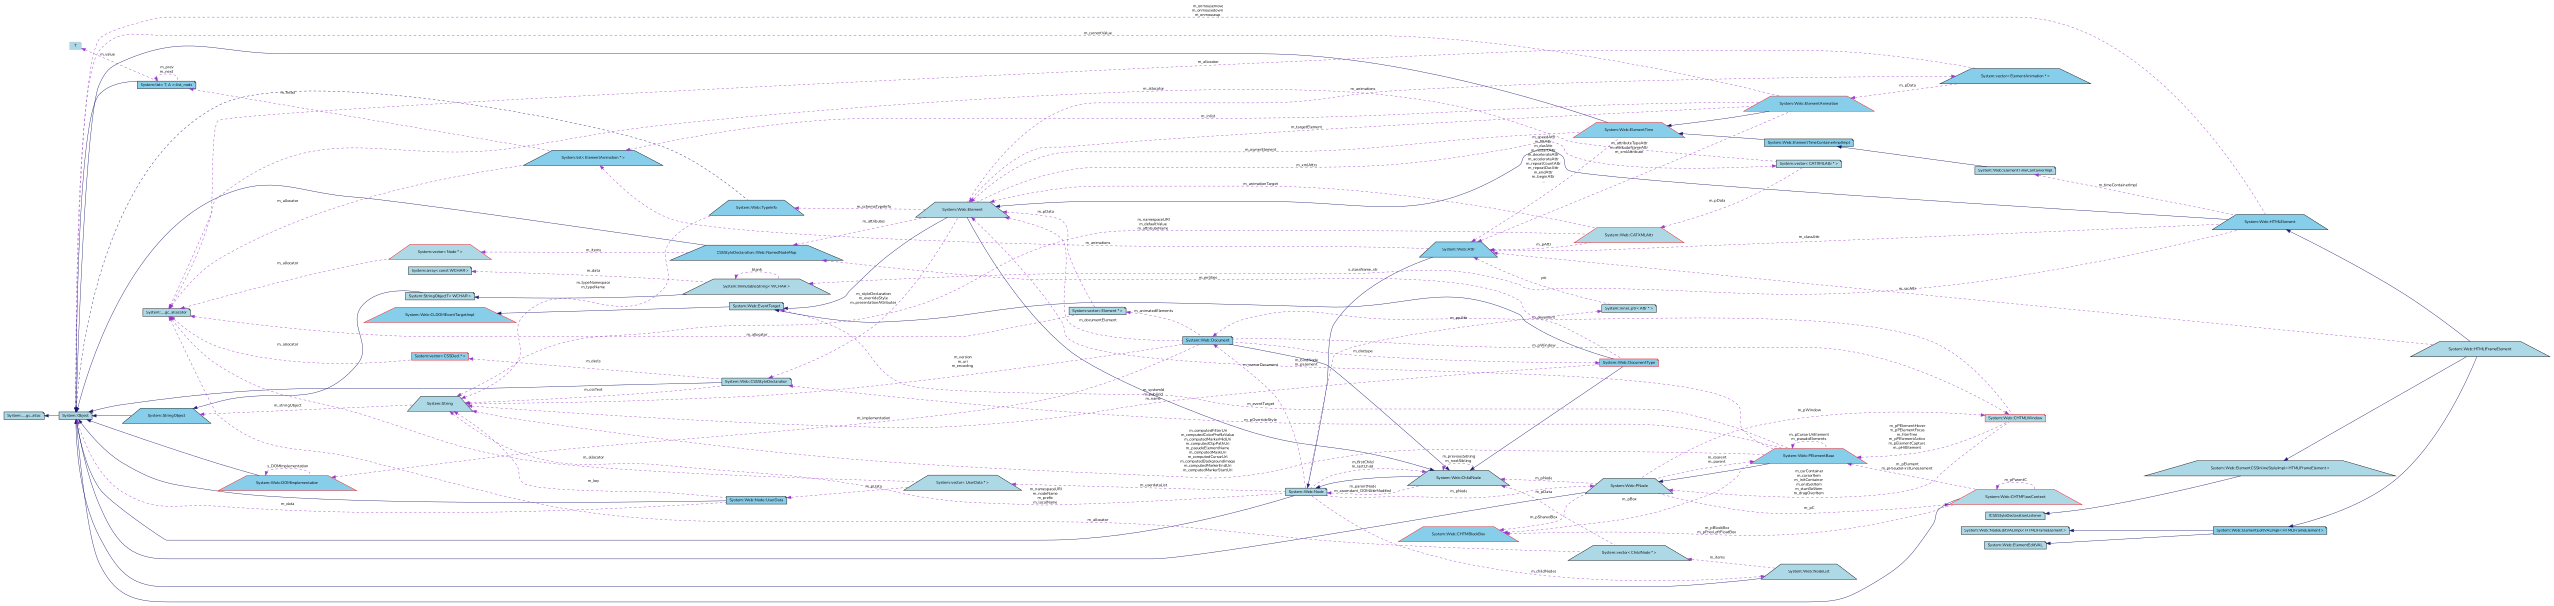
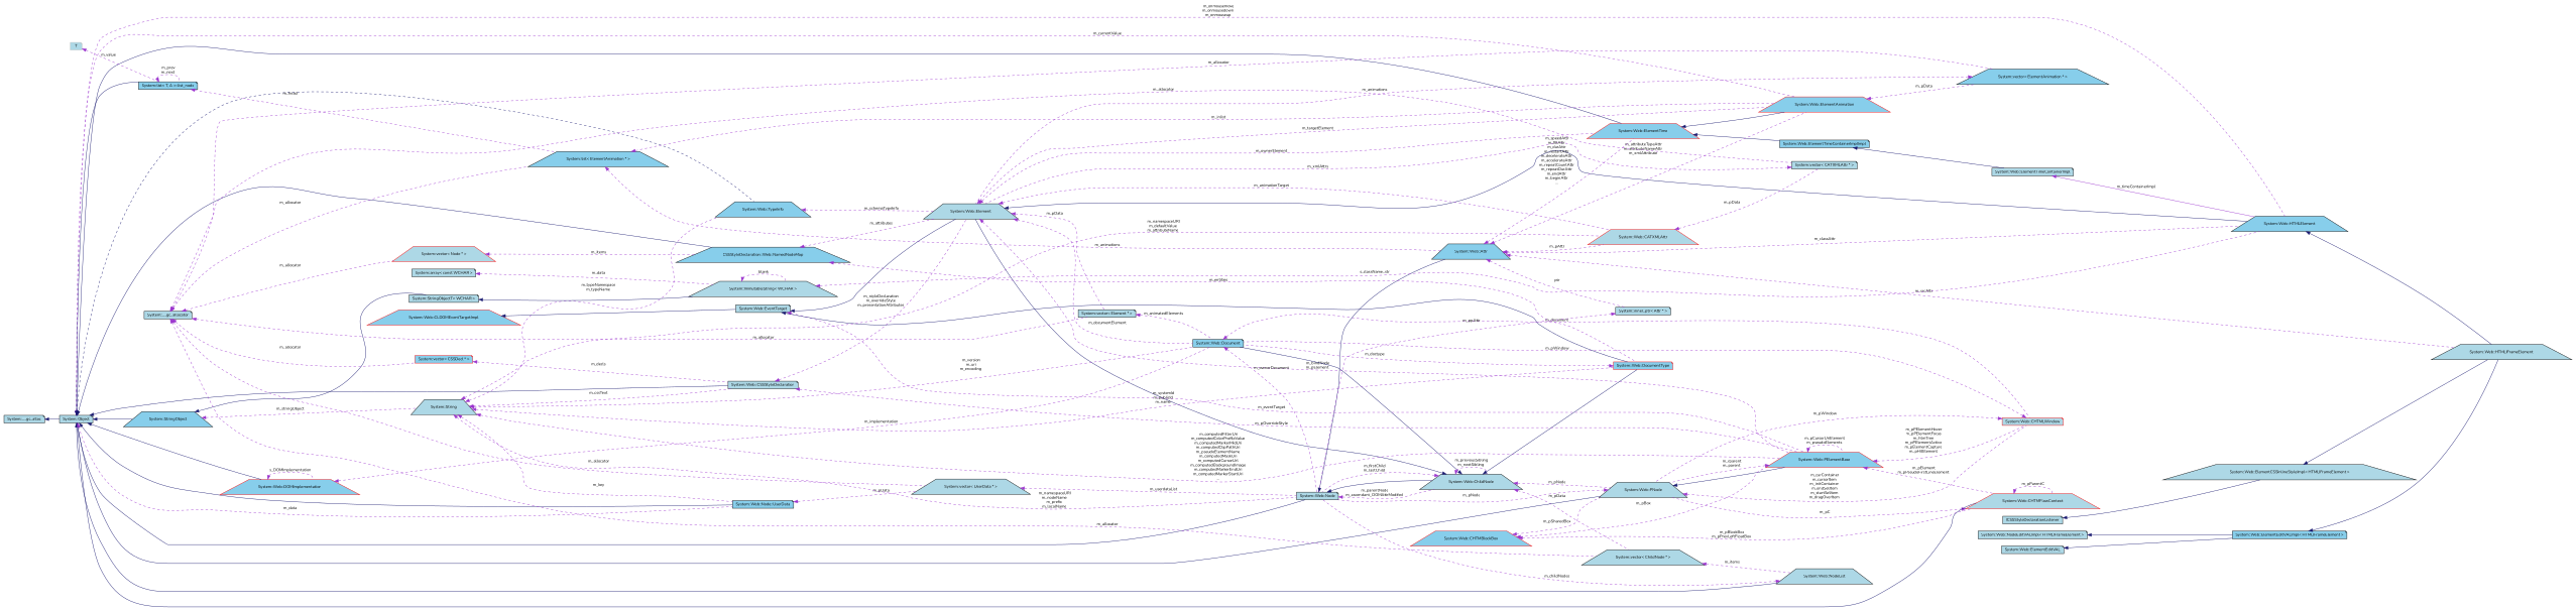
  digraph {
    fontname=Nunito
    rankdir=LR
    node [color=black fillcolor=lightblue fontname=Nunito fontsize=10 shape=trapezium style=filled]
    edge [color=darkorchid3 dir=back fontname=Nunito fontsize=10 labelfontname=Helvetica labelfontsize=10 style=dashed]
    n1 [fontcolor=black height=0.2 label="System::Web::HTMLIFrameElement" width=0.4]
    n2 [fillcolor=skyblue height=0.2 label="System::Web::HTMLElement" width=0.4]
    n3 [height=0.2 label="System::Web::Element" width=0.4]
    n4 [fillcolor=skyblue height=0.2 label="System::Web::Document" shape=note width=0.4]
    n5 [height=0.2 label="System::vector\< Element * \>" shape=note width=0.4]
    n6 [color=red fillcolor=skyblue height=0.2 label="System::Web::PElementBase" width=0.4]
    n7 [color=red height=0.2 label="System::Web::CATXMLAttr" width=0.4]
    n8 [color=red fillcolor=skyblue height=0.2 label="System::Web::ElementAnimation" width=0.4]
    n9 [color=red fillcolor=skyblue height=0.2 label="System::Web::ElementTime" width=0.4]
    n10 [height=0.2 label="System::Web::Node" shape=note width=0.4]
    n11 [color=red height=0.2 label="System::Web::CHTMLWindow" shape=note width=0.4]
    n12 [height=0.2 label="System::Web::PNode" width=0.4]
    n13 [color=red height=0.2 label="System::Web::CHTMFlowContext" width=0.4]
    n14 [height=0.2 label="System::vector\< CATXMLAttr * \>" shape=note width=0.4]
    n15 [fillcolor=skyblue height=0.2 label="System::vector\< ElementAnimation * \>" width=0.4]
    n16 [fillcolor=skyblue height=0.2 label="System::Web::ElementTimeContainerImplImpl" shape=note width=0.4]
    n17 [height=0.2 label="System::Web::ChildNode" width=0.4]
    n18 [height=0.2 label="System::vector\< ChildNode * \>" width=0.4]
    n19 [color=red fillcolor=skyblue height=0.2 label="System::Web::DocumentType" shape=note width=0.4]
    n20 [fillcolor=skyblue height=0.2 label="System::Web::Attr" width=0.4]
    n21 [height=0.2 label="System::Web::NodeList" width=0.4]
    n22 [height=0.2 label="System::inner_ptr\< Attr * \>" shape=note width=0.4]
    n23 [height=0.2 label="System::Object" shape=note width=0.4]
    n24 [color=red fillcolor=skyblue height=0.2 label="System::Web::DOMImplementation" width=0.4]
    n25 [fillcolor=skyblue height=0.2 label="CSSStyleDeclaration::Web::NamedNodeMap" width=0.4]
    n26 [fillcolor=skyblue height=0.2 label="System::StringObject" width=0.4]
    n27 [height=0.2 label="System::Web::CSSStyleDeclaration" shape=note width=0.4]
    n28 [fillcolor=skyblue height=0.2 label="System::Web::Node::UserData" shape=note width=0.4]
    n29 [fillcolor=skyblue height=0.2 label="System::list\< T, A \>::list_node" shape=note width=0.4]
    n30 [fillcolor=skyblue height=0.2 label="System::Web::TypeInfo" width=0.4]
    n31 [height=0.2 label="System::String" width=0.4]
    n32 [height=0.2 label="System::StringObjectT\< WCHAR \>" shape=note width=0.4]
    n33 [height=0.2 label="System::vector\< UserData * \>" width=0.4]
    n34 [fillcolor=skyblue height=0.2 label="System::list\< ElementAnimation * \>" width=0.4]
    n35 [height=0.2 label="System::__gc_alloc" shape=note width=0.4]
    n36 [height=0.2 label="System::__gc_allocator" shape=note width=0.4]
    n37 [color=red height=0.2 label="System::vector\< Node * \>" width=0.4]
    n38 [color=red fillcolor=skyblue height=0.2 label="System::vector\< CSSDecl * \>" shape=note width=0.4]
    n39 [height=0.2 label="System::Web::EventTarget" shape=note width=0.4]
    n40 [color=red fillcolor=skyblue height=0.2 label="System::Web::CLDOMEventTargetImpl" width=0.4]
    n41 [height=0.2 label="System::ImmutableString\< WCHAR \>" width=0.4]
    n42 [color=red fillcolor=skyblue height=0.2 label="System::Web::CHTMBlockBox" width=0.4]
    n43 [color=grey75 height=0.2 label=T shape=note width=0.4]
    n44 [height=0.2 label="System::Web::ElementTimeContainerImpl" shape=note width=0.4]
    n45 [height=0.2 label="System::array\< const WCHAR \>" shape=note width=0.4]
    n46 [height=0.2 label="System::Web::ElementCSSInlineStyleImpl\< HTMLIFrameElement \>" width=0.4]
    n47 [height=0.2 label=ICSSStyleDeclarationListener shape=note width=0.4]
    n48 [fillcolor=skyblue height=0.2 label="System::Web::ElementEditVALImpl\< HTMLIFrameElement \>" shape=note width=0.4]
    n49 [height=0.2 label="System::Web::NodeEditVALImpl\< HTMLIFrameElement \>" shape=note width=0.4]
    n50 [height=0.2 label="System::Web::ElementEditVAL" shape=note width=0.4]
    n2 -> n1 [color=midnightblue style=solid]
    n3 -> n2 [color=midnightblue style=solid]
    n3 -> n4 [label=" m_documentElement"]
    n3 -> n5 [label=" m_pData"]
    n3 -> n6 [label=" m_bindNode\nm_pElement"]
    n3 -> n7 [label=" m_animationTarget"]
    n3 -> n8 [label=" m_targetElement"]
    n3 -> n9 [label=" m_ownerElement"]
    n4 -> n10 [label=" m_ownerDocument"]
    n4 -> n11 [label=" m_document"]
    n5 -> n4 [label=" m_animatedElements"]
    n6 -> n6 [label=" m_pCursorUriElement\nm_pseudoElements"]
    n6 -> n11 [label=" m_pPElementHover\nm_pPElementFocus\nm_htmTree\nm_pPElementActive\nm_pElementCapture\nm_pHitElement"]
    n6 -> n12 [label=" m_rparent\nm_parent"]
    n6 -> n13 [label=" m_pElement\nm_pPseudoFirstLineElement"]
    n7 -> n14 [label=" m_pData"]
    n8 -> n15 [label=" m_pData"]
    n9 -> n8 [color=midnightblue style=solid]
    n9 -> n16 [color=midnightblue style=solid]
    n10 -> n17 [color=midnightblue style=solid]
    n10 -> n17 [label=" m_parentNode\nm_ascendant_DOMAttrModifed"]
    n10 -> n20 [color=midnightblue style=solid]
    n11 -> n4 [label=" m_pWindow"]
    n11 -> n12 [label=" m_pWindow"]
    n12 -> n6 [color=midnightblue style=solid]
    n12 -> n10 [label=" m_pNode"]
    n12 -> n11 [label=" m_curContainer\nm_cursorItem\nm_initContainer\nm_endSelItem\nm_startSelItem\nm_dragOverItem"]
    n13 -> n12 [label=" m_pC"]
    n13 -> n13 [label=" m_pParentC"]
    n14 -> n3 [label=" m_xmlAttrs"]
    n15 -> n3 [label=" m_animations"]
    n16 -> n44 [color=midnightblue style=solid]
    n17 -> n3 [color=midnightblue style=solid]
    n17 -> n4 [color=midnightblue style=solid]
    n17 -> n10 [label=" m_firstChild\nm_lastChild"]
    n17 -> n12 [label=" m_pNode"]
    n17 -> n17 [label=" m_previousSibling\nm_nextSibling"]
    n17 -> n18 [label=" m_pData"]
    n17 -> n19 [color=midnightblue style=solid]
    n18 -> n21 [label=" m_items"]
    n19 -> n4 [label=" m_doctype"]
    n20 -> n1 [label=" m_srcAttr"]
    n20 -> n2 [label=" m_classAttr"]
    n20 -> n7 [label=" m_pAttr"]
    n20 -> n8 [label=" m_attributeTypeAttr\nm_attributeNameAttr\nm_xmlAttribute"]
    n20 -> n9 [label=" m_speedAttr\nm_fillAttr\nm_durAttr\nm_restartAttr\nm_decelerateAttr\nm_accelerateAttr\nm_repeatCountAttr\nm_repeatDurAttr\nm_endAttr\nm_beginAttr\n..."]
    n20 -> n22 [label=" ptr"]
    n21 -> n10 [label=" m_childNodes"]
    n22 -> n10 [label=" m_ppAttr"]
    n23 -> n2 [label=" m_onmousemove\nm_onmousedown\nm_onmouseup"]
    n23 -> n8 [label=" m_currentValue"]
    n23 -> n9 [color=midnightblue style=solid]
    n23 -> n10 [color=midnightblue style=solid]
    n23 -> n12 [color=midnightblue style=solid]
    n23 -> n13 [color=midnightblue style=solid]
    n23 -> n21 [color=midnightblue style=solid]
    n23 -> n24 [color=midnightblue style=solid]
    n23 -> n25 [color=midnightblue style=solid]
    n23 -> n26 [color=midnightblue style=solid]
    n23 -> n27 [color=midnightblue style=solid]
    n23 -> n28 [color=midnightblue style=solid]
    n23 -> n28 [label=" m_data"]
    n23 -> n29 [color=midnightblue style=solid]
    n23 -> n30 [color=midnightblue]
    n24 -> n4 [label=" m_implementation"]
    n24 -> n24 [label=" s_DOMImplementation"]
    n25 -> n3 [label=" m_attributes"]
    n25 -> n19 [label=" m_entities"]
    n26 -> n31 [label=" m_stringObject"]
    n26 -> n32 [color=midnightblue style=solid]
    n27 -> n3 [label=" m_styleDeclaration\nm_overrideStyle\nm_presentationAttributes"]
    n27 -> n6 [label=" m_pOverrideStyle"]
    n28 -> n33 [label=" m_pData"]
    n29 -> n29 [label=" m_prev\nm_next"]
    n29 -> n34 [label=" m_head"]
    n30 -> n3 [label=" m_schemaTypeInfo"]
    n31 -> n4 [label=" m_version\nm_uri\nm_encoding"]
    n31 -> n6 [label=" m_computedFilterUri\nm_computedColorProfileValue\nm_computedMarkerMidUri\nm_computedClipPathUri\nm_pseudoElementName\nm_computedMaskUri\nm_computedCursorUrl\nm_computedBackgroundImage\nm_computedMarkerEndUri\nm_computedMarkerStartUri\n..."]
    n31 -> n7 [label=" m_namespaceURI\nm_defaultValue\nm_attributeName"]
    n31 -> n10 [label=" m_namespaceURI\nm_nodeName\nm_prefix\nm_localName"]
    n31 -> n19 [label=" m_systemId\nm_publicId\nm_name"]
    n31 -> n27 [label=" m_cssText"]
    n31 -> n28 [label=" m_key"]
    n31 -> n30 [label=" m_typeNamespace\nm_typeName"]
    n32 -> n41 [color=midnightblue style=solid]
    n33 -> n10 [label=" m_userdataList"]
    n34 -> n8 [label=" m_inlist"]
    n34 -> n20 [label=" m_animations"]
    n35 -> n23 [color=midnightblue style=solid]
    n36 -> n5 [label=" m_allocator"]
    n36 -> n14 [label=" m_allocator"]
    n36 -> n15 [label=" m_allocator"]
    n36 -> n18 [label=" m_allocator"]
    n36 -> n33 [label=" m_allocator"]
    n36 -> n34 [label=" m_allocator"]
    n36 -> n37 [label=" m_allocator"]
    n36 -> n38 [label=" m_allocator"]
    n37 -> n25 [label=" m_items"]
    n38 -> n27 [label=" m_decls"]
    n39 -> n3 [color=midnightblue style=solid]
    n39 -> n6 [label=" m_eventTarget"]
    n39 -> n19 [color=midnightblue style=solid]
    n40 -> n39 [color=midnightblue style=solid]
    n41 -> n2 [label=" s_className_str"]
    n41 -> n41 [label=" blank"]
    n42 -> n6 [label=" m_pBox"]
    n42 -> n12 [label=" m_pSharedBox"]
    n42 -> n13 [label=" m_pBlockBox\nm_pPrevLeftFloatBox"]
    n43 -> n29 [label=" m_value"]
-   n44 -> n2 [label=" m_timeContainerImpl"]
+   n44 -> n2 [label=" m_timeContainerImpl" style=solid]
    n45 -> n41 [label=" m_data"]
    n46 -> n1 [color=midnightblue style=solid]
    n47 -> n46 [color=midnightblue style=solid]
    n48 -> n1 [color=midnightblue style=solid]
    n49 -> n48 [color=midnightblue style=solid]
    n50 -> n48 [color=midnightblue style=solid]
  }
